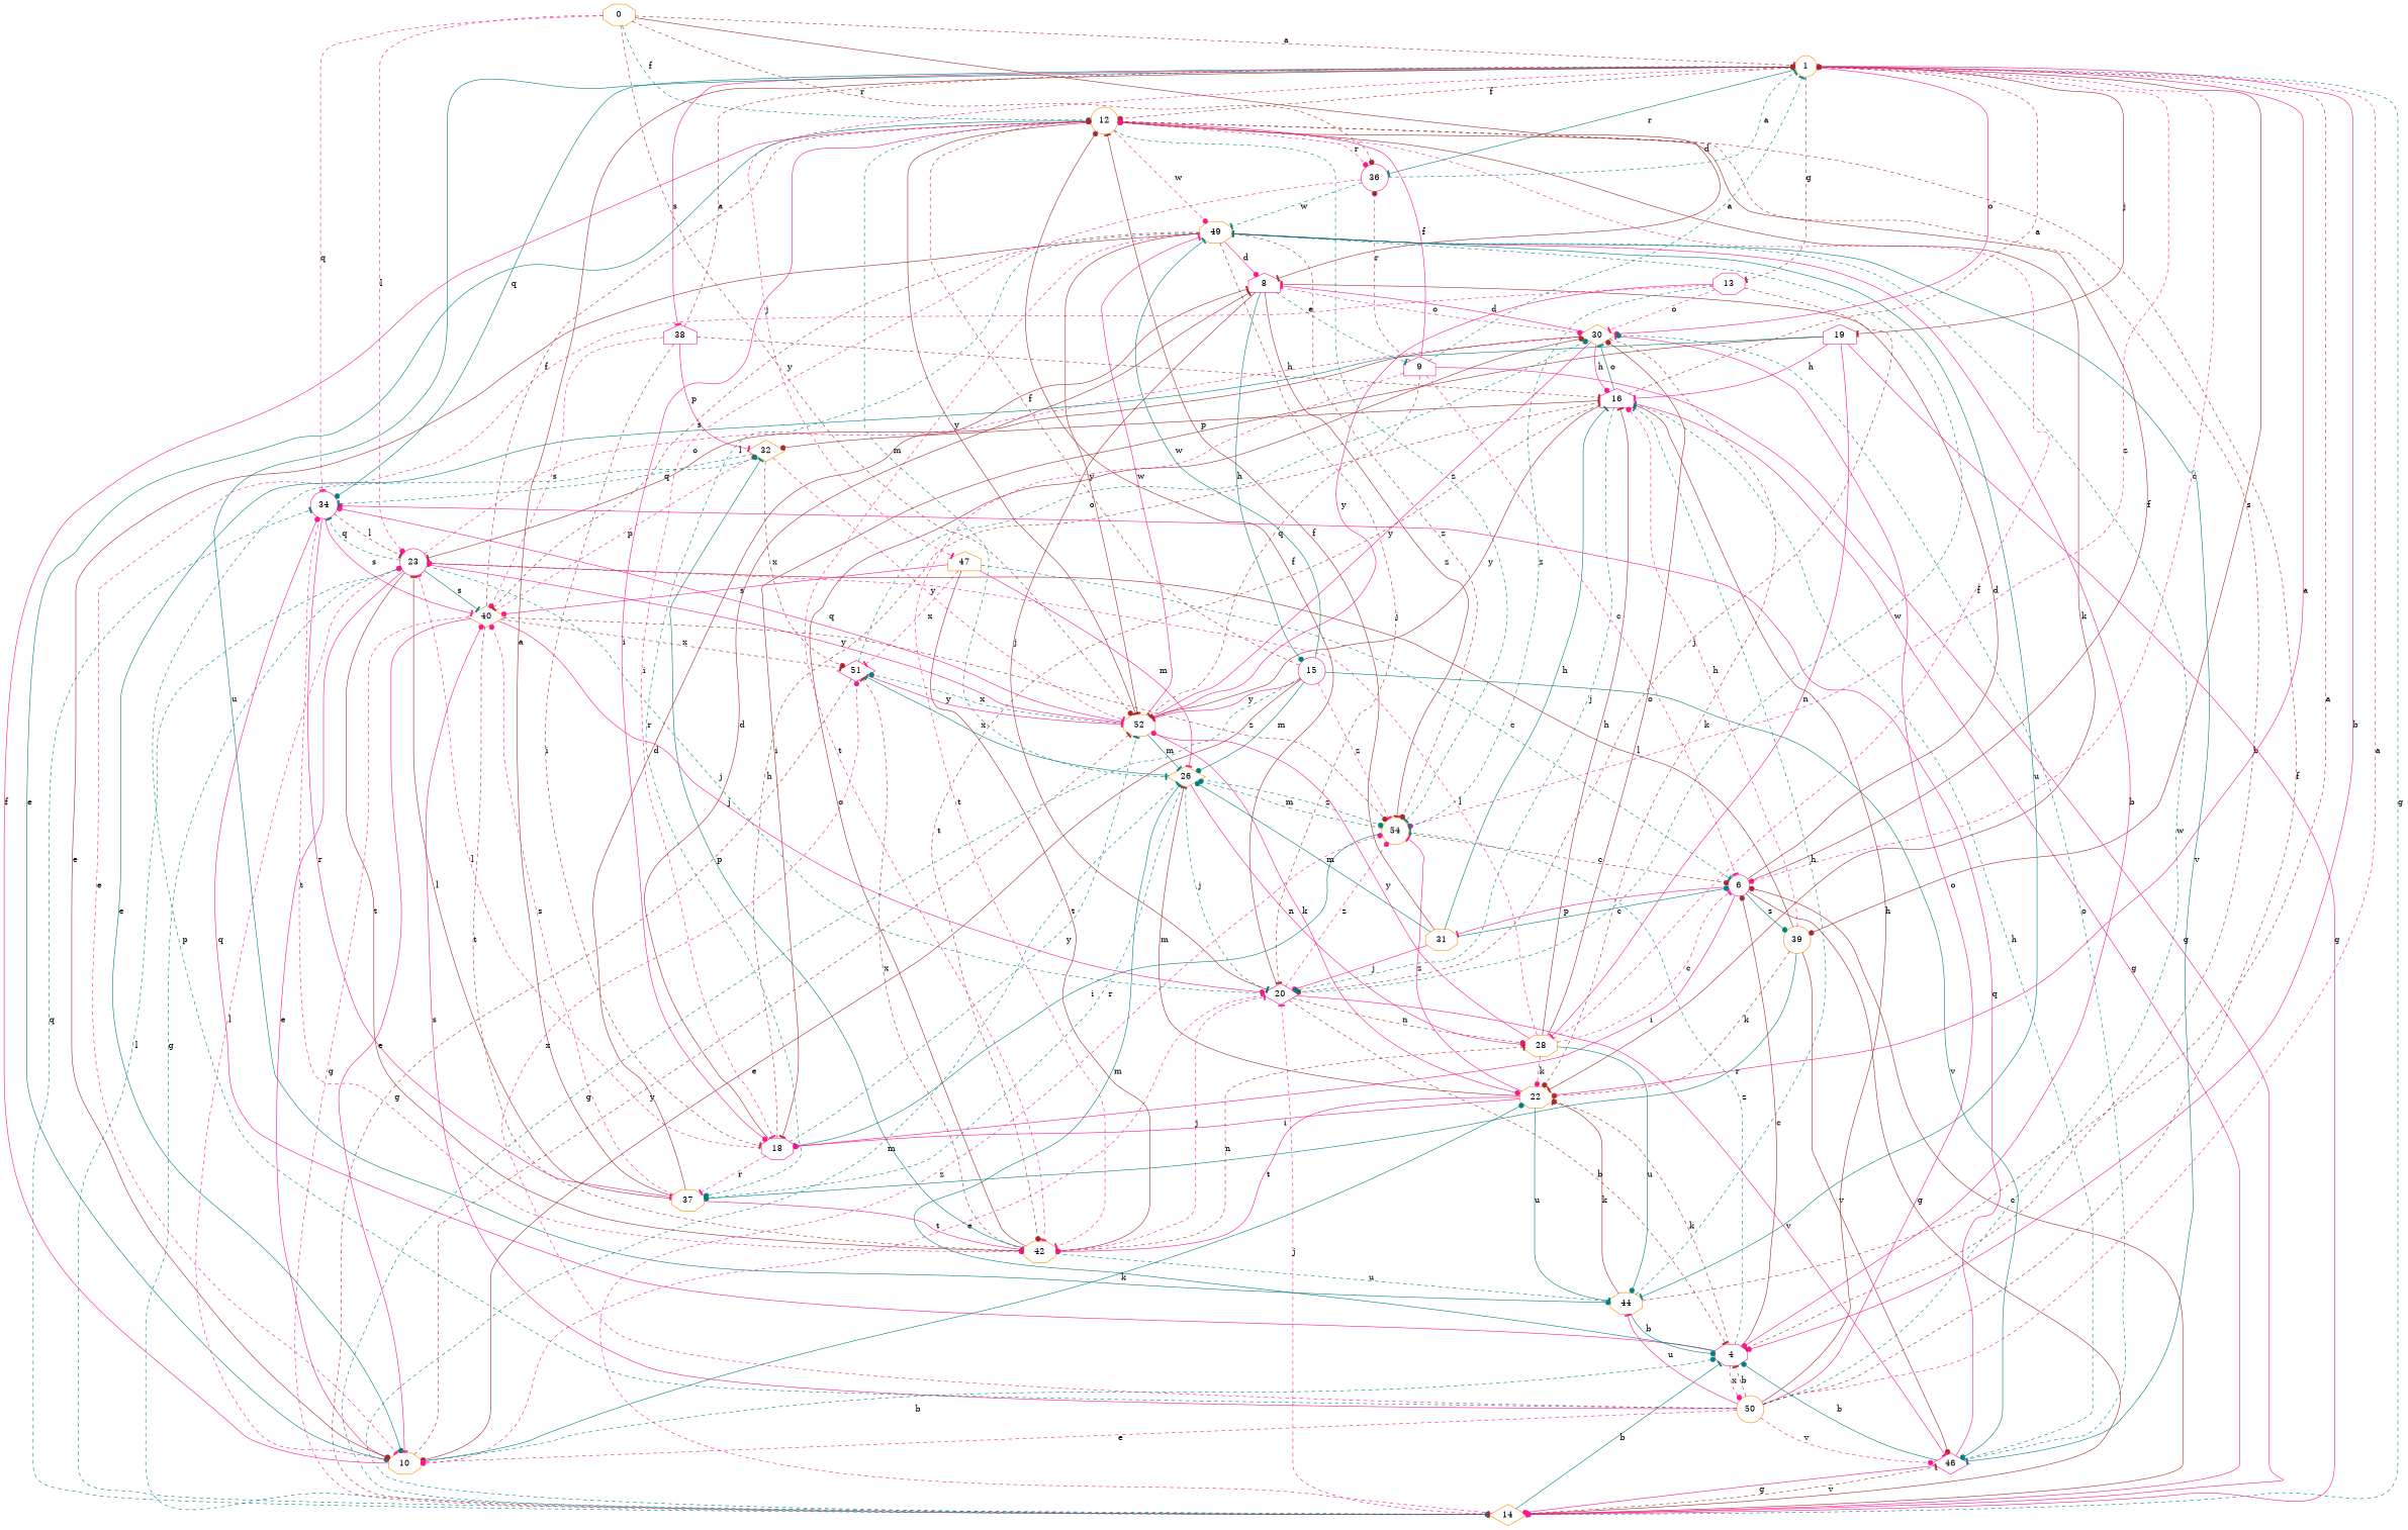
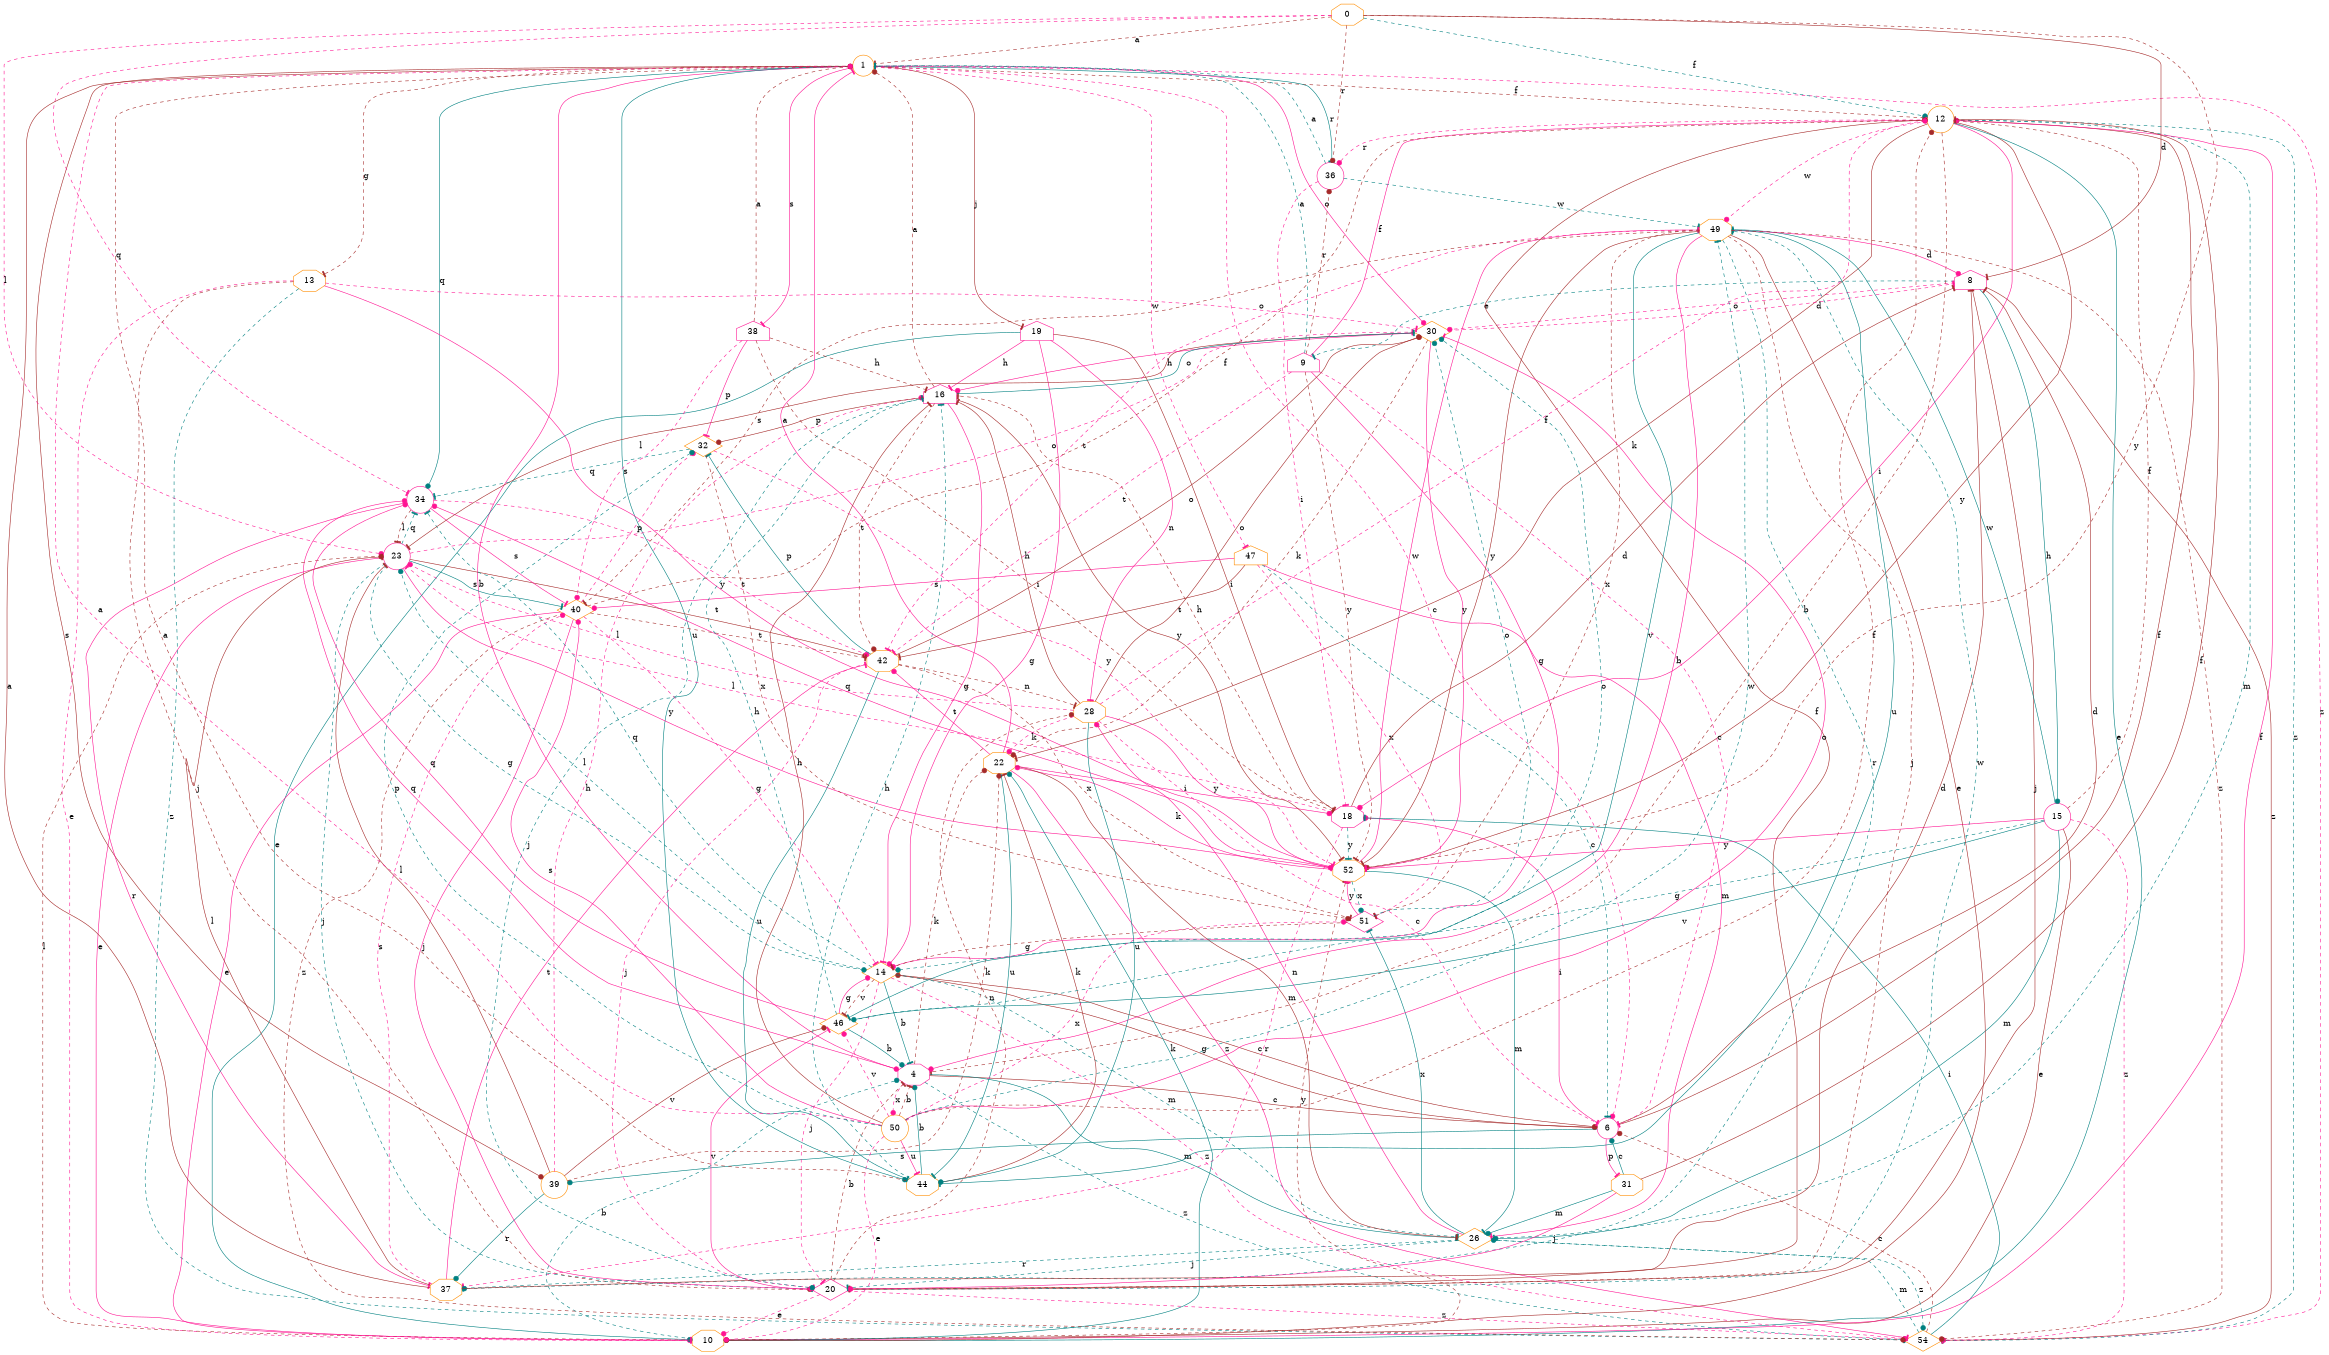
  strict digraph {
    node [color=darkorange shape=octagon]
    edge [arrowhead=tee color=deeppink style=dashed]
    1 [shape=circle]
    0
    8 [color=deeppink shape=house]
    12 [shape=circle]
    23 [color=deeppink shape=circle]
    34 [color=deeppink shape=circle]
    36 [color=deeppink shape=circle]
    52
    4 [color=deeppink]
    6 [color=deeppink shape=circle]
-   13 [color=deeppink]
+   13
    14 [shape=diamond]
    19 [color=deeppink shape=house]
    30 [shape=diamond]
    38 [color=deeppink shape=house]
    39 [shape=circle]
    44
    47 [shape=house]
-   54 [shape=circle]
+   54 [shape=diamond]
    9 [color=deeppink shape=house]
    15 [color=deeppink shape=circle]
    20 [color=deeppink shape=diamond]
    22
    26 [shape=diamond]
    18 [color=deeppink]
    10
    49
    42
    40 [shape=diamond]
    37
    51 [color=deeppink shape=diamond]
    50 [shape=circle]
    31
-   46 [color=deeppink shape=diamond]
+   46 [shape=diamond]
    16 [color=deeppink shape=house]
    28
    32 [shape=diamond]
    1 -> 12 [arrowhead=dot color=brown label=f]
    1 -> 34 [arrowhead=dot color=teal label=q style=solid]
    1 -> 36 [color=teal label=r style=solid]
    1 -> 4 [arrowhead=dot label=b style=solid]
    1 -> 6 [arrowhead=dot label=c]
    1 -> 13 [color=brown label=g]
-   1 -> 14 [arrowhead=dot color=teal label=g]
    1 -> 19 [color=brown label=j style=solid]
    1 -> 30 [arrowhead=dot label=o style=solid]
    1 -> 38 [label=s style=solid]
    1 -> 39 [arrowhead=dot color=brown label=s style=solid]
    1 -> 44 [arrowhead=dot color=teal label=u style=solid]
-   1 -> 47 [label=j]
+   1 -> 47 [label=w]
    1 -> 54 [arrowhead=dot label=z]
    0 -> 1 [color=brown label=a]
    0 -> 8 [color=brown label=d style=solid]
    0 -> 12 [arrowhead=dot color=teal label=f]
    0 -> 23 [arrowhead=dot label=l]
    0 -> 34 [label=q]
    0 -> 36 [arrowhead=dot color=brown label=r]
    0 -> 52 [arrowhead=dot color=brown label=y]
    8 -> 30 [arrowhead=dot label=o]
    8 -> 54 [color=brown label=z style=solid]
    8 -> 9 [color=teal label=e]
    8 -> 15 [arrowhead=dot color=teal label=h style=solid]
    8 -> 20 [color=brown label=j style=solid]
    12 -> 36 [arrowhead=dot label=r]
    12 -> 52 [color=brown label=y style=solid]
    12 -> 4 [color=brown label=b]
    12 -> 54 [color=teal label=z]
    12 -> 22 [color=brown label=k style=solid]
    12 -> 26 [color=teal label=m]
    12 -> 18 [arrowhead=dot label=i style=solid]
    12 -> 10 [arrowhead=dot color=teal label=e style=solid]
    12 -> 49 [arrowhead=dot label=w]
    23 -> 34 [color=teal label=q]
    23 -> 52 [label=y style=solid]
    23 -> 14 [arrowhead=dot color=teal label=g]
    23 -> 30 [label=o]
    23 -> 20 [color=teal label=j]
    23 -> 10 [arrowhead=dot label=e style=solid]
    23 -> 42 [arrowhead=dot color=brown label=t style=solid]
    23 -> 40 [color=teal label=s style=solid]
    34 -> 23 [color=brown label=l]
    34 -> 42 [arrowhead=dot label=t]
    34 -> 40 [label=s style=solid]
    34 -> 37 [label=r style=solid]
    36 -> 1 [color=teal label=a]
    36 -> 18 [label=i]
    36 -> 49 [color=teal label=w]
    52 -> 34 [arrowhead=dot label=q style=solid]
    52 -> 22 [arrowhead=dot label=k style=solid]
    52 -> 26 [color=teal label=m style=solid]
    52 -> 49 [label=w style=solid]
    52 -> 51 [arrowhead=dot color=teal label=x]
    4 -> 34 [arrowhead=dot label=q style=solid]
    4 -> 6 [arrowhead=dot color=brown label=c style=solid]
    4 -> 54 [color=teal label=z]
    4 -> 22 [arrowhead=dot color=brown label=k]
    4 -> 26 [color=teal label=m style=solid]
    4 -> 50 [arrowhead=dot label=x]
    6 -> 8 [color=brown label=d style=solid]
    6 -> 12 [arrowhead=dot color=brown label=f style=solid]
    6 -> 14 [arrowhead=dot color=brown label=g style=solid]
    6 -> 39 [arrowhead=dot color=teal label=s style=solid]
    6 -> 18 [arrowhead=dot label=i style=solid]
    6 -> 31 [label=p style=solid]
    13 -> 52 [label=y style=solid]
    13 -> 30 [label=o]
    13 -> 54 [color=teal label=z]
    13 -> 20 [arrowhead=dot color=brown label=j]
    13 -> 10 [label=e]
    14 -> 23 [arrowhead=dot color=teal label=l]
    14 -> 34 [color=teal label=q]
    14 -> 4 [color=teal label=b style=solid]
    14 -> 6 [arrowhead=dot color=brown label=c style=solid]
    14 -> 54 [arrowhead=dot label=z]
    14 -> 20 [label=j]
    14 -> 26 [color=teal label=m]
    14 -> 46 [color=brown label=v]
    19 -> 14 [arrowhead=dot label=g style=solid]
    19 -> 18 [color=brown label=i style=solid]
    19 -> 10 [arrowhead=dot color=teal label=e style=solid]
    19 -> 16 [label=h style=solid]
    19 -> 28 [label=n style=solid]
-   30 -> 8 [label=d style=solid]
+   30 -> 8 [label=d]
    30 -> 23 [color=brown label=l style=solid]
    30 -> 52 [label=y style=solid]
    30 -> 22 [arrowhead=dot color=brown label=k]
    30 -> 16 [arrowhead=dot label=h style=solid]
    38 -> 1 [arrowhead=dot color=brown label=a]
    38 -> 18 [color=brown label=i]
    38 -> 40 [arrowhead=dot label=s]
    38 -> 16 [color=brown label=h]
    38 -> 32 [label=p style=solid]
    39 -> 23 [color=brown label=l style=solid]
    39 -> 22 [arrowhead=dot color=brown label=k]
    39 -> 37 [arrowhead=dot color=teal label=r style=solid]
    39 -> 46 [arrowhead=dot color=brown label=v style=solid]
    39 -> 16 [arrowhead=dot label=h]
    44 -> 1 [arrowhead=dot color=brown label=a]
    44 -> 4 [arrowhead=dot color=teal label=b style=solid]
    44 -> 22 [color=brown label=k style=solid]
    44 -> 16 [color=teal label=h]
    47 -> 6 [color=teal label=c]
    47 -> 26 [label=m style=solid]
    47 -> 42 [color=brown label=t style=solid]
    47 -> 40 [arrowhead=dot label=s style=solid]
    47 -> 51 [label=x]
    54 -> 6 [arrowhead=dot color=brown label=c]
    54 -> 26 [arrowhead=dot color=teal label=m]
    54 -> 18 [color=teal label=i style=solid]
    9 -> 1 [color=teal label=a]
    9 -> 12 [label=f style=solid]
    9 -> 36 [arrowhead=dot color=brown label=r]
-   9 -> 52 [color=brown label=q]
+   9 -> 52 [color=brown label=y]
    9 -> 6 [label=c]
    9 -> 14 [arrowhead=dot label=g style=solid]
    9 -> 42 [label=t]
    15 -> 12 [arrowhead=dot color=brown label=f]
    15 -> 52 [label=y style=solid]
    15 -> 14 [arrowhead=dot color=teal label=g]
    15 -> 54 [label=z]
    15 -> 26 [arrowhead=dot color=teal label=m style=solid]
    15 -> 10 [arrowhead=dot color=brown label=e style=solid]
    15 -> 49 [color=teal label=w style=solid]
    15 -> 46 [arrowhead=dot color=teal label=v style=solid]
    20 -> 12 [arrowhead=dot color=brown label=f style=solid]
    20 -> 4 [color=brown label=b]
    20 -> 54 [arrowhead=dot label=z]
    20 -> 10 [arrowhead=dot label=e]
    20 -> 49 [color=teal label=w]
    20 -> 46 [label=v style=solid]
    20 -> 28 [arrowhead=dot color=brown label=n]
    22 -> 1 [label=a style=solid]
    22 -> 44 [color=teal label=u style=solid]
    22 -> 54 [label=z style=solid]
    22 -> 26 [color=brown label=m style=solid]
    22 -> 18 [arrowhead=dot label=i style=solid]
    22 -> 42 [arrowhead=dot label=t style=solid]
    26 -> 54 [arrowhead=dot color=teal label=z]
    26 -> 20 [color=teal label=j]
    26 -> 37 [color=teal label=r]
    26 -> 51 [color=teal label=x style=solid]
    26 -> 28 [arrowhead=dot label=n style=solid]
    18 -> 8 [color=brown label=d style=solid]
    18 -> 23 [label=l]
    18 -> 52 [color=teal label=y]
    18 -> 37 [label=r]
    18 -> 16 [color=brown label=h]
    10 -> 12 [arrowhead=dot label=f style=solid]
-   10 -> 23 [arrowhead=dot label=l]
+   10 -> 23 [arrowhead=dot color=brown label=l]
    10 -> 52 [color=brown label=y]
    10 -> 4 [arrowhead=dot color=teal label=b]
    10 -> 22 [arrowhead=dot color=teal label=k style=solid]
    49 -> 8 [arrowhead=dot label=d style=solid]
    49 -> 52 [color=brown label=y style=solid]
    49 -> 4 [arrowhead=dot label=b style=solid]
    49 -> 44 [color=teal label=u style=solid]
    49 -> 54 [arrowhead=dot color=brown label=z]
    49 -> 20 [color=brown label=j]
    49 -> 10 [arrowhead=dot color=brown label=e style=solid]
    49 -> 42 [label=t]
    49 -> 40 [color=brown label=s]
    49 -> 37 [arrowhead=dot color=teal label=r]
-   40 -> 51 [color=brown label=x]
+   49 -> 51 [color=brown label=x]
    49 -> 46 [color=teal label=v style=solid]
    42 -> 30 [arrowhead=dot color=brown label=o style=solid]
-   42 -> 44 [color=teal label=u]
+   42 -> 44 [color=teal label=u style=solid]
    42 -> 20 [label=j]
    42 -> 51 [color=brown label=x]
    42 -> 28 [color=brown label=n]
    42 -> 32 [color=teal label=p style=solid]
    40 -> 12 [arrowhead=dot color=brown label=f]
    40 -> 14 [label=g]
    40 -> 54 [arrowhead=dot color=brown label=z]
    40 -> 20 [arrowhead=dot label=j style=solid]
    40 -> 10 [label=e style=solid]
    40 -> 42 [color=brown label=t]
    40 -> 32 [arrowhead=dot label=p]
    37 -> 1 [arrowhead=dot color=brown label=a style=solid]
    37 -> 8 [color=brown label=d style=solid]
    37 -> 23 [color=brown label=l style=solid]
    37 -> 42 [label=t style=solid]
    37 -> 40 [arrowhead=dot label=s]
    51 -> 52 [label=y style=solid]
    51 -> 14 [color=brown label=g]
    51 -> 30 [arrowhead=dot color=teal label=o]
    50 -> 1 [arrowhead=dot label=a]
    50 -> 12 [arrowhead=dot color=brown label=f]
    50 -> 4 [color=brown label=b]
    50 -> 30 [label=o style=solid]
    50 -> 44 [label=u style=solid]
    50 -> 10 [arrowhead=dot label=e]
    50 -> 49 [color=teal label=w]
    50 -> 40 [arrowhead=dot label=s style=solid]
    50 -> 51 [arrowhead=dot label=x]
    50 -> 46 [arrowhead=dot label=v]
    50 -> 16 [color=brown label=h style=solid]
    50 -> 32 [arrowhead=dot color=teal label=p]
    31 -> 12 [color=brown label=f style=solid]
    31 -> 6 [arrowhead=dot color=teal label=c style=solid]
    31 -> 20 [arrowhead=dot label=j style=solid]
    31 -> 26 [arrowhead=dot color=teal label=m style=solid]
-   31 -> 16 [color=teal label=h style=solid]
    46 -> 34 [arrowhead=dot label=q style=solid]
    46 -> 4 [arrowhead=dot color=teal label=b style=solid]
    46 -> 14 [arrowhead=dot label=g style=solid]
    46 -> 30 [arrowhead=dot color=teal label=o]
    46 -> 16 [color=teal label=h]
    16 -> 1 [arrowhead=dot color=brown label=a]
    16 -> 52 [color=brown label=y style=solid]
    16 -> 14 [label=g style=solid]
    16 -> 30 [color=teal label=o style=solid]
    16 -> 20 [arrowhead=dot color=teal label=j]
    16 -> 42 [arrowhead=dot color=brown label=t]
    16 -> 32 [arrowhead=dot color=brown label=p style=solid]
    28 -> 12 [arrowhead=dot label=f]
    28 -> 23 [arrowhead=dot label=l]
    28 -> 52 [arrowhead=dot label=y style=solid]
    28 -> 6 [label=c]
    28 -> 30 [arrowhead=dot color=brown label=o style=solid]
    28 -> 44 [arrowhead=dot color=teal label=u style=solid]
    28 -> 22 [arrowhead=dot label=k]
    28 -> 16 [color=brown label=h style=solid]
    32 -> 34 [color=teal label=q]
    32 -> 52 [label=y]
    32 -> 51 [arrowhead=dot color=brown label=x]
  }
